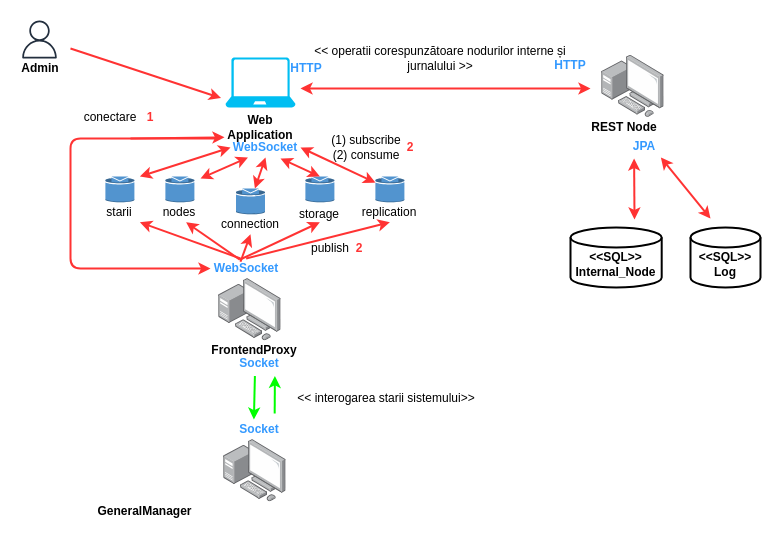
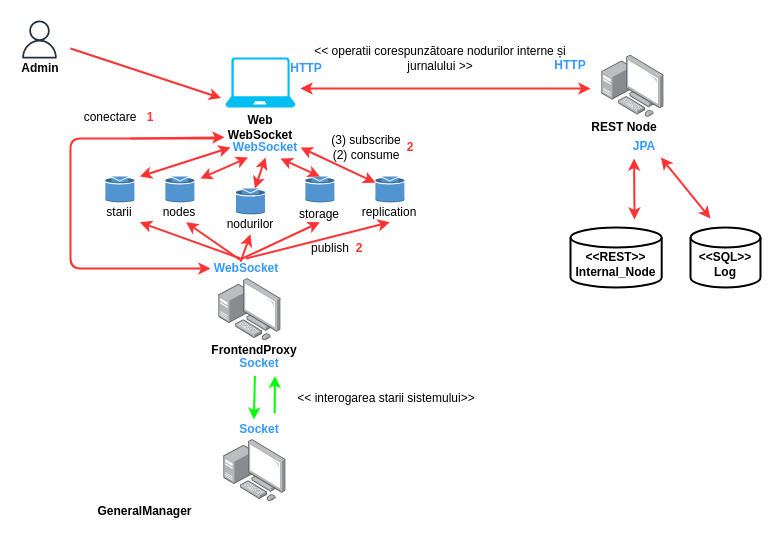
  <mxCell id="0" />
  <mxCell id="1" parent="0" />
  <mxCell id="2" value="" style="verticalLabelPosition=bottom;html=1;verticalAlign=top;align=center;strokeColor=none;fillColor=#00BEF2;shape=mxgraph.azure.laptop;pointerEvents=1;" parent="1" vertex="1"><mxGeometry x="225" y="57" width="70" height="50" as="geometry" /></mxCell>
- <mxCell id="3" value="&lt;b&gt;Web Application&lt;br&gt;&lt;/b&gt;" style="text;html=1;strokeColor=none;fillColor=none;align=center;verticalAlign=middle;whiteSpace=wrap;rounded=0;" parent="1" vertex="1"><mxGeometry x="220" y="117" width="80" height="20" as="geometry" /></mxCell>
+ <mxCell id="3" value="&lt;b&gt;Web WebSocket&lt;br&gt;&lt;/b&gt;" style="text;html=1;strokeColor=none;fillColor=none;align=center;verticalAlign=middle;whiteSpace=wrap;rounded=0;" parent="1" vertex="1"><mxGeometry x="220" y="117" width="80" height="20" as="geometry" /></mxCell>
  <mxCell id="4" value="" style="endArrow=classic;html=1;entryX=-0.064;entryY=0.81;entryDx=0;entryDy=0;entryPerimeter=0;strokeWidth=2;strokeColor=#FF3333;" parent="1" target="2" edge="1"><mxGeometry width="50" height="50" relative="1" as="geometry"><mxPoint x="70" y="48" as="sourcePoint" /><mxPoint x="131" y="128" as="targetPoint" /></mxGeometry></mxCell>
  <mxCell id="5" value="" style="points=[];aspect=fixed;html=1;align=center;shadow=0;dashed=0;image;image=img/lib/allied_telesis/computer_and_terminals/Personal_Computer_with_Server.svg;" parent="1" vertex="1"><mxGeometry x="601.2" y="54.6" width="62.4" height="62.4" as="geometry" /></mxCell>
- <mxCell id="6" value="&lt;b&gt;&lt;br&gt;&amp;lt;&amp;lt;SQL&amp;gt;&amp;gt;&lt;br&gt;Internal_Node&lt;br&gt;&lt;/b&gt;" style="strokeWidth=2;html=1;shape=mxgraph.flowchart.database;whiteSpace=wrap;" parent="1" vertex="1"><mxGeometry x="570" y="227" width="91.2" height="60" as="geometry" /></mxCell>
+ <mxCell id="6" value="&lt;b&gt;&lt;br&gt;&amp;lt;&amp;lt;REST&amp;gt;&amp;gt;&lt;br&gt;Internal_Node&lt;br&gt;&lt;/b&gt;" style="strokeWidth=2;html=1;shape=mxgraph.flowchart.database;whiteSpace=wrap;" parent="1" vertex="1"><mxGeometry x="570" y="227" width="91.2" height="60" as="geometry" /></mxCell>
  <mxCell id="7" value="" style="points=[];aspect=fixed;html=1;align=center;shadow=0;dashed=0;image;image=img/lib/allied_telesis/computer_and_terminals/Personal_Computer_with_Server.svg;" parent="1" vertex="1"><mxGeometry x="218.2" y="278" width="62.4" height="62.4" as="geometry" /></mxCell>
  <mxCell id="8" value="&lt;b&gt;FrontendProxy&lt;br&gt;&lt;/b&gt;" style="text;html=1;strokeColor=none;fillColor=none;align=center;verticalAlign=middle;whiteSpace=wrap;rounded=0;" parent="1" vertex="1"><mxGeometry x="214.4" y="340.4" width="80" height="20" as="geometry" /></mxCell>
  <mxCell id="9" value="" style="group" vertex="1" connectable="0" parent="1"><mxGeometry x="20" y="20" width="40" height="58" as="geometry" /></mxCell>
  <mxCell id="10" value="" style="outlineConnect=0;fontColor=#232F3E;gradientColor=none;fillColor=#232F3E;strokeColor=none;dashed=0;verticalLabelPosition=bottom;verticalAlign=top;align=center;html=1;fontSize=12;fontStyle=0;aspect=fixed;pointerEvents=1;shape=mxgraph.aws4.user;" parent="9" vertex="1"><mxGeometry width="38" height="38" as="geometry" /></mxCell>
  <mxCell id="11" value="&lt;b&gt;Admin&lt;/b&gt;" style="text;html=1;strokeColor=none;fillColor=none;align=center;verticalAlign=middle;whiteSpace=wrap;rounded=0;" parent="9" vertex="1"><mxGeometry y="38" width="40" height="20" as="geometry" /></mxCell>
  <mxCell id="12" value="&lt;b&gt;REST Node&lt;br&gt;&lt;/b&gt;" style="text;html=1;strokeColor=none;fillColor=none;align=center;verticalAlign=middle;whiteSpace=wrap;rounded=0;" vertex="1" parent="1"><mxGeometry x="583.6" y="117" width="80" height="20" as="geometry" /></mxCell>
  <mxCell id="13" value="&amp;lt;&amp;lt; operatii corespunzătoare nodurilor interne și &lt;br&gt;jurnalului &amp;gt;&amp;gt;" style="text;html=1;strokeColor=none;fillColor=none;align=center;verticalAlign=middle;whiteSpace=wrap;rounded=0;" vertex="1" parent="1"><mxGeometry x="300" y="48" width="280" height="20" as="geometry" /></mxCell>
  <mxCell id="14" value="" style="endArrow=classic;startArrow=classic;html=1;strokeWidth=2;strokeColor=#FF3333;" edge="1" parent="1"><mxGeometry width="50" height="50" relative="1" as="geometry"><mxPoint x="300" y="88" as="sourcePoint" /><mxPoint x="590" y="88" as="targetPoint" /></mxGeometry></mxCell>
  <mxCell id="15" value="&lt;b&gt;&lt;br&gt;&amp;lt;&amp;lt;SQL&amp;gt;&amp;gt;&lt;br&gt;Log&lt;br&gt;&lt;/b&gt;" style="strokeWidth=2;html=1;shape=mxgraph.flowchart.database;whiteSpace=wrap;" vertex="1" parent="1"><mxGeometry x="690" y="227" width="70" height="60" as="geometry" /></mxCell>
  <mxCell id="16" value="" style="endArrow=classic;startArrow=classic;html=1;strokeWidth=2;strokeColor=#FF3333;" edge="1" parent="1"><mxGeometry width="50" height="50" relative="1" as="geometry"><mxPoint x="634" y="219" as="sourcePoint" /><mxPoint x="633.6" y="158" as="targetPoint" /></mxGeometry></mxCell>
  <mxCell id="17" value="" style="endArrow=classic;startArrow=classic;html=1;strokeWidth=2;strokeColor=#FF3333;" edge="1" parent="1"><mxGeometry width="50" height="50" relative="1" as="geometry"><mxPoint x="710" y="218" as="sourcePoint" /><mxPoint x="660.37" y="157" as="targetPoint" /></mxGeometry></mxCell>
  <mxCell id="18" value="" style="points=[];aspect=fixed;html=1;align=center;shadow=0;dashed=0;image;image=img/lib/allied_telesis/computer_and_terminals/Personal_Computer_with_Server.svg;" vertex="1" parent="1"><mxGeometry x="223.2" y="439" width="62.4" height="62.4" as="geometry" /></mxCell>
  <mxCell id="19" value="&lt;b&gt;GeneralManager&lt;br&gt;&lt;/b&gt;" style="text;html=1;strokeColor=none;fillColor=none;align=center;verticalAlign=middle;whiteSpace=wrap;rounded=0;" vertex="1" parent="1"><mxGeometry x="94.4" y="501.4" width="101.2" height="20" as="geometry" /></mxCell>
  <mxCell id="20" value="" style="endArrow=classic;html=1;strokeColor=#00FF00;strokeWidth=2;exitX=0.5;exitY=1;exitDx=0;exitDy=0;" edge="1" parent="1"><mxGeometry width="50" height="50" relative="1" as="geometry"><mxPoint x="254.4" y="375.4" as="sourcePoint" /><mxPoint x="253.4" y="419" as="targetPoint" /></mxGeometry></mxCell>
  <mxCell id="21" value="" style="endArrow=classic;html=1;strokeColor=#00FF00;strokeWidth=2;exitX=0.5;exitY=1;exitDx=0;exitDy=0;entryX=0.75;entryY=1;entryDx=0;entryDy=0;" edge="1" parent="1"><mxGeometry width="50" height="50" relative="1" as="geometry"><mxPoint x="274.19" y="413" as="sourcePoint" /><mxPoint x="274.4" y="375.4" as="targetPoint" /></mxGeometry></mxCell>
  <mxCell id="22" value="&lt;font color=&quot;#3399ff&quot;&gt;&lt;b&gt;HTTP&lt;/b&gt;&lt;/font&gt;" style="text;html=1;strokeColor=none;fillColor=none;align=center;verticalAlign=middle;whiteSpace=wrap;rounded=0;" vertex="1" parent="1"><mxGeometry x="286.2" y="58" width="40" height="20" as="geometry" /></mxCell>
  <mxCell id="23" value="&lt;font color=&quot;#3399ff&quot;&gt;&lt;b&gt;HTTP&lt;/b&gt;&lt;/font&gt;" style="text;html=1;strokeColor=none;fillColor=none;align=center;verticalAlign=middle;whiteSpace=wrap;rounded=0;" vertex="1" parent="1"><mxGeometry x="550" y="54.6" width="40" height="20" as="geometry" /></mxCell>
  <mxCell id="24" value="&lt;font color=&quot;#3399ff&quot;&gt;&lt;b&gt;JPA&lt;/b&gt;&lt;/font&gt;" style="text;html=1;strokeColor=none;fillColor=none;align=center;verticalAlign=middle;whiteSpace=wrap;rounded=0;" vertex="1" parent="1"><mxGeometry x="623.6" y="136" width="40" height="20" as="geometry" /></mxCell>
  <mxCell id="25" value="&lt;font color=&quot;#3399ff&quot;&gt;&lt;b&gt;WebSocket&lt;/b&gt;&lt;/font&gt;" style="text;html=1;strokeColor=none;fillColor=none;align=center;verticalAlign=middle;whiteSpace=wrap;rounded=0;" vertex="1" parent="1"><mxGeometry x="230" y="137" width="70" height="20" as="geometry" /></mxCell>
  <mxCell id="26" value="&lt;font color=&quot;#3399ff&quot;&gt;&lt;b&gt;Socket&lt;/b&gt;&lt;/font&gt;" style="text;html=1;strokeColor=none;fillColor=none;align=center;verticalAlign=middle;whiteSpace=wrap;rounded=0;" vertex="1" parent="1"><mxGeometry x="239.4" y="353" width="40" height="20" as="geometry" /></mxCell>
  <mxCell id="27" value="&lt;font color=&quot;#3399ff&quot;&gt;&lt;b&gt;Socket&lt;/b&gt;&lt;/font&gt;" style="text;html=1;strokeColor=none;fillColor=none;align=center;verticalAlign=middle;whiteSpace=wrap;rounded=0;" vertex="1" parent="1"><mxGeometry x="239.4" y="419" width="40" height="20" as="geometry" /></mxCell>
  <mxCell id="28" value="&lt;font color=&quot;#3399ff&quot;&gt;&lt;b&gt;WebSocket&lt;/b&gt;&lt;/font&gt;" style="text;html=1;strokeColor=none;fillColor=none;align=center;verticalAlign=middle;whiteSpace=wrap;rounded=0;" vertex="1" parent="1"><mxGeometry x="210.6" y="258" width="70" height="20" as="geometry" /></mxCell>
  <mxCell id="29" value="conectare" style="text;html=1;strokeColor=none;fillColor=none;align=center;verticalAlign=middle;whiteSpace=wrap;rounded=0;" vertex="1" parent="1"><mxGeometry x="90" y="107" width="40" height="20" as="geometry" /></mxCell>
  <mxCell id="30" value="&lt;b&gt;&lt;font color=&quot;#ff3333&quot;&gt;1&lt;/font&gt;&lt;/b&gt;" style="text;html=1;strokeColor=none;fillColor=none;align=center;verticalAlign=middle;whiteSpace=wrap;rounded=0;" vertex="1" parent="1"><mxGeometry x="130" y="107" width="40" height="20" as="geometry" /></mxCell>
  <mxCell id="31" value="&amp;lt;&amp;lt; interogarea starii sistemului&amp;gt;&amp;gt;" style="text;html=1;strokeColor=none;fillColor=none;align=center;verticalAlign=middle;whiteSpace=wrap;rounded=0;" vertex="1" parent="1"><mxGeometry x="296.2" y="388" width="180" height="20" as="geometry" /></mxCell>
  <mxCell id="32" value="" style="group" vertex="1" connectable="0" parent="1"><mxGeometry x="99.4" y="176" width="40" height="45.8" as="geometry" /></mxCell>
  <mxCell id="33" value="" style="outlineConnect=0;dashed=0;verticalLabelPosition=bottom;verticalAlign=top;align=center;html=1;shape=mxgraph.aws3.topic;fillColor=#5294CF;gradientColor=none;" vertex="1" parent="32"><mxGeometry x="5.5" width="29" height="25.8" as="geometry" /></mxCell>
  <mxCell id="34" value="starii" style="text;html=1;strokeColor=none;fillColor=none;align=center;verticalAlign=middle;whiteSpace=wrap;rounded=0;" vertex="1" parent="32"><mxGeometry y="25.8" width="40" height="20" as="geometry" /></mxCell>
  <mxCell id="35" value="" style="group" vertex="1" connectable="0" parent="1"><mxGeometry x="159.4" y="176" width="40" height="45.8" as="geometry" /></mxCell>
  <mxCell id="36" value="" style="outlineConnect=0;dashed=0;verticalLabelPosition=bottom;verticalAlign=top;align=center;html=1;shape=mxgraph.aws3.topic;fillColor=#5294CF;gradientColor=none;" vertex="1" parent="35"><mxGeometry x="5.5" width="29" height="25.8" as="geometry" /></mxCell>
  <mxCell id="37" value="nodes" style="text;html=1;strokeColor=none;fillColor=none;align=center;verticalAlign=middle;whiteSpace=wrap;rounded=0;" vertex="1" parent="35"><mxGeometry y="25.8" width="40" height="20" as="geometry" /></mxCell>
  <mxCell id="38" value="" style="group" vertex="1" connectable="0" parent="1"><mxGeometry x="299.4" y="176" width="40" height="45.8" as="geometry" /></mxCell>
  <mxCell id="39" value="" style="outlineConnect=0;dashed=0;verticalLabelPosition=bottom;verticalAlign=top;align=center;html=1;shape=mxgraph.aws3.topic;fillColor=#5294CF;gradientColor=none;" vertex="1" parent="38"><mxGeometry x="5.5" width="29" height="25.8" as="geometry" /></mxCell>
  <mxCell id="40" value="storage" style="text;html=1;strokeColor=none;fillColor=none;align=center;verticalAlign=middle;whiteSpace=wrap;rounded=0;" vertex="1" parent="38"><mxGeometry y="30" width="40" height="15.8" as="geometry" /></mxCell>
  <mxCell id="41" value="" style="group" vertex="1" connectable="0" parent="1"><mxGeometry x="369.4" y="176" width="40" height="45.8" as="geometry" /></mxCell>
  <mxCell id="42" value="" style="outlineConnect=0;dashed=0;verticalLabelPosition=bottom;verticalAlign=top;align=center;html=1;shape=mxgraph.aws3.topic;fillColor=#5294CF;gradientColor=none;" vertex="1" parent="41"><mxGeometry x="5.5" width="29" height="25.8" as="geometry" /></mxCell>
  <mxCell id="43" value="replication" style="text;html=1;strokeColor=none;fillColor=none;align=center;verticalAlign=middle;whiteSpace=wrap;rounded=0;" vertex="1" parent="41"><mxGeometry y="25.8" width="40" height="20" as="geometry" /></mxCell>
  <mxCell id="44" value="" style="group" vertex="1" connectable="0" parent="1"><mxGeometry x="230" y="188" width="40" height="45.8" as="geometry" /></mxCell>
  <mxCell id="45" value="" style="outlineConnect=0;dashed=0;verticalLabelPosition=bottom;verticalAlign=top;align=center;html=1;shape=mxgraph.aws3.topic;fillColor=#5294CF;gradientColor=none;" vertex="1" parent="44"><mxGeometry x="5.5" width="29" height="25.8" as="geometry" /></mxCell>
- <mxCell id="46" value="connection" style="text;html=1;strokeColor=none;fillColor=none;align=center;verticalAlign=middle;whiteSpace=wrap;rounded=0;" vertex="1" parent="44"><mxGeometry y="25.8" width="40" height="20" as="geometry" /></mxCell>
+ <mxCell id="46" value="nodurilor" style="text;html=1;strokeColor=none;fillColor=none;align=center;verticalAlign=middle;whiteSpace=wrap;rounded=0;" vertex="1" parent="44"><mxGeometry y="25.8" width="40" height="20" as="geometry" /></mxCell>
  <mxCell id="47" value="" style="endArrow=classic;html=1;strokeColor=#FF3333;strokeWidth=2;" edge="1" parent="1"><mxGeometry width="50" height="50" relative="1" as="geometry"><mxPoint x="215" y="138" as="sourcePoint" /><mxPoint x="210" y="268" as="targetPoint" /><Array as="points"><mxPoint x="70" y="138" /><mxPoint x="70" y="268" /><mxPoint x="190" y="268" /></Array></mxGeometry></mxCell>
  <mxCell id="48" value="" style="endArrow=classic;html=1;strokeColor=#FF3333;strokeWidth=2;entryX=1;entryY=1;entryDx=0;entryDy=0;" edge="1" parent="1" target="34"><mxGeometry width="50" height="50" relative="1" as="geometry"><mxPoint x="240" y="258" as="sourcePoint" /><mxPoint x="290" y="208" as="targetPoint" /></mxGeometry></mxCell>
  <mxCell id="49" value="" style="endArrow=classic;html=1;strokeColor=#FF3333;strokeWidth=2;entryX=1;entryY=1;entryDx=0;entryDy=0;exitX=0.411;exitY=0.059;exitDx=0;exitDy=0;exitPerimeter=0;" edge="1" parent="1" source="28"><mxGeometry width="50" height="50" relative="1" as="geometry"><mxPoint x="286.2" y="258" as="sourcePoint" /><mxPoint x="185.6" y="221.8" as="targetPoint" /></mxGeometry></mxCell>
  <mxCell id="50" value="" style="endArrow=classic;html=1;strokeColor=#FF3333;strokeWidth=2;entryX=0.5;entryY=1;entryDx=0;entryDy=0;exitX=0.42;exitY=0.162;exitDx=0;exitDy=0;exitPerimeter=0;" edge="1" parent="1" source="28" target="46"><mxGeometry width="50" height="50" relative="1" as="geometry"><mxPoint x="260" y="278" as="sourcePoint" /><mxPoint x="159.4" y="241.8" as="targetPoint" /></mxGeometry></mxCell>
  <mxCell id="51" value="" style="endArrow=classic;html=1;strokeColor=#FF3333;strokeWidth=2;entryX=0.5;entryY=1;entryDx=0;entryDy=0;exitX=0.415;exitY=0.05;exitDx=0;exitDy=0;exitPerimeter=0;" edge="1" parent="1" source="28" target="40"><mxGeometry width="50" height="50" relative="1" as="geometry"><mxPoint x="270" y="288" as="sourcePoint" /><mxPoint x="169.4" y="251.8" as="targetPoint" /></mxGeometry></mxCell>
  <mxCell id="52" value="" style="endArrow=classic;html=1;strokeColor=#FF3333;strokeWidth=2;entryX=0.5;entryY=1;entryDx=0;entryDy=0;exitX=0.5;exitY=0;exitDx=0;exitDy=0;" edge="1" parent="1" source="28" target="43"><mxGeometry width="50" height="50" relative="1" as="geometry"><mxPoint x="280" y="298" as="sourcePoint" /><mxPoint x="179.4" y="261.8" as="targetPoint" /></mxGeometry></mxCell>
  <mxCell id="53" value="publish" style="text;html=1;strokeColor=none;fillColor=none;align=center;verticalAlign=middle;whiteSpace=wrap;rounded=0;" vertex="1" parent="1"><mxGeometry x="310" y="238" width="40" height="20" as="geometry" /></mxCell>
  <mxCell id="54" value="&lt;b&gt;&lt;font color=&quot;#ff3333&quot;&gt;2&lt;/font&gt;&lt;/b&gt;" style="text;html=1;strokeColor=none;fillColor=none;align=center;verticalAlign=middle;whiteSpace=wrap;rounded=0;" vertex="1" parent="1"><mxGeometry x="339.4" y="238" width="40" height="20" as="geometry" /></mxCell>
  <mxCell id="55" value="" style="endArrow=classic;startArrow=classic;html=1;strokeColor=#FF3333;strokeWidth=2;entryX=0;entryY=0.5;entryDx=0;entryDy=0;" edge="1" parent="1" target="25"><mxGeometry width="50" height="50" relative="1" as="geometry"><mxPoint x="139.4" y="176" as="sourcePoint" /><mxPoint x="189.4" y="126" as="targetPoint" /></mxGeometry></mxCell>
  <mxCell id="56" value="" style="endArrow=classic;startArrow=classic;html=1;strokeColor=#FF3333;strokeWidth=2;entryX=0.25;entryY=1;entryDx=0;entryDy=0;" edge="1" parent="1" target="25"><mxGeometry width="50" height="50" relative="1" as="geometry"><mxPoint x="200" y="178" as="sourcePoint" /><mxPoint x="260" y="158" as="targetPoint" /></mxGeometry></mxCell>
  <mxCell id="57" value="" style="endArrow=classic;startArrow=classic;html=1;strokeColor=#FF3333;strokeWidth=2;entryX=0.5;entryY=1;entryDx=0;entryDy=0;" edge="1" parent="1" source="45" target="25"><mxGeometry width="50" height="50" relative="1" as="geometry"><mxPoint x="210" y="208" as="sourcePoint" /><mxPoint x="260" y="158" as="targetPoint" /></mxGeometry></mxCell>
  <mxCell id="58" value="" style="endArrow=classic;startArrow=classic;html=1;strokeColor=#FF3333;strokeWidth=2;exitX=0.5;exitY=0;exitDx=0;exitDy=0;exitPerimeter=0;" edge="1" parent="1" source="39"><mxGeometry width="50" height="50" relative="1" as="geometry"><mxPoint x="210" y="208" as="sourcePoint" /><mxPoint x="280" y="158" as="targetPoint" /></mxGeometry></mxCell>
  <mxCell id="59" value="" style="endArrow=classic;startArrow=classic;html=1;strokeColor=#FF3333;strokeWidth=2;entryX=1;entryY=0.5;entryDx=0;entryDy=0;" edge="1" parent="1" source="42" target="25"><mxGeometry width="50" height="50" relative="1" as="geometry"><mxPoint x="210" y="208" as="sourcePoint" /><mxPoint x="260" y="158" as="targetPoint" /></mxGeometry></mxCell>
- <mxCell id="60" value="(1) subscribe (2) consume" style="text;html=1;strokeColor=none;fillColor=none;align=center;verticalAlign=middle;whiteSpace=wrap;rounded=0;" vertex="1" parent="1"><mxGeometry x="326.2" y="137" width="80" height="20" as="geometry" /></mxCell>
+ <mxCell id="60" value="(3) subscribe (2) consume" style="text;html=1;strokeColor=none;fillColor=none;align=center;verticalAlign=middle;whiteSpace=wrap;rounded=0;" vertex="1" parent="1"><mxGeometry x="326.2" y="137" width="80" height="20" as="geometry" /></mxCell>
  <mxCell id="61" value="&lt;b&gt;&lt;font color=&quot;#ff3333&quot;&gt;2&lt;/font&gt;&lt;/b&gt;" style="text;html=1;strokeColor=none;fillColor=none;align=center;verticalAlign=middle;whiteSpace=wrap;rounded=0;" vertex="1" parent="1"><mxGeometry x="390" y="137" width="40" height="20" as="geometry" /></mxCell>
  <mxCell id="62" value="" style="endArrow=classic;html=1;strokeColor=#FF3333;strokeWidth=2;entryX=0.05;entryY=0.992;entryDx=0;entryDy=0;entryPerimeter=0;" edge="1" parent="1" target="3"><mxGeometry width="50" height="50" relative="1" as="geometry"><mxPoint x="130" y="138" as="sourcePoint" /><mxPoint x="225" y="136" as="targetPoint" /></mxGeometry></mxCell>
